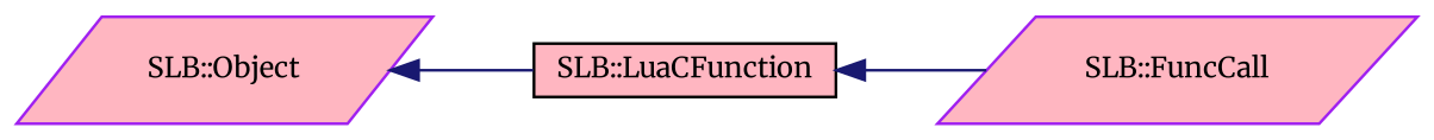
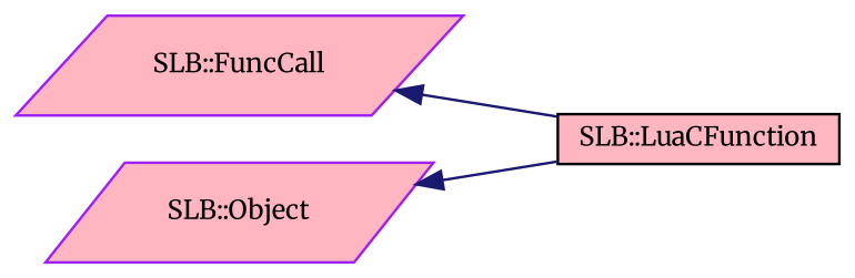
  digraph {
    fontname=Merriweather
    rankdir=LR
    node [color=purple fillcolor=lightpink fontname=Merriweather fontsize=10 shape=parallelogram style=filled]
    edge [color=midnightblue dir=back fontname=Merriweather fontsize=10 labelfontname=Helvetica labelfontsize=10 style=solid]
    n1 [color=black fontcolor=black height=0.2 label="SLB::LuaCFunction" shape=box width=0.4]
    n2 [height=0.2 label="SLB::FuncCall" width=0.4]
    n3 [height=0.2 label="SLB::Object" width=0.4]
-   n1 -> n2
+   n2 -> n1
    n3 -> n1
  }
